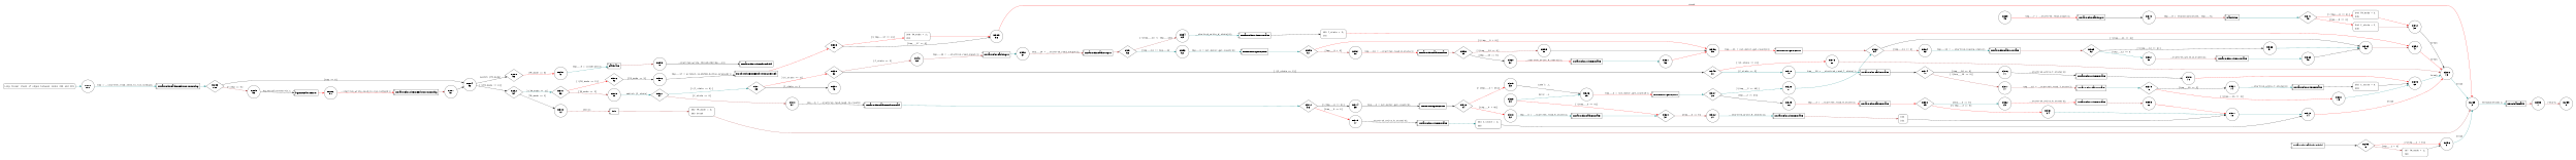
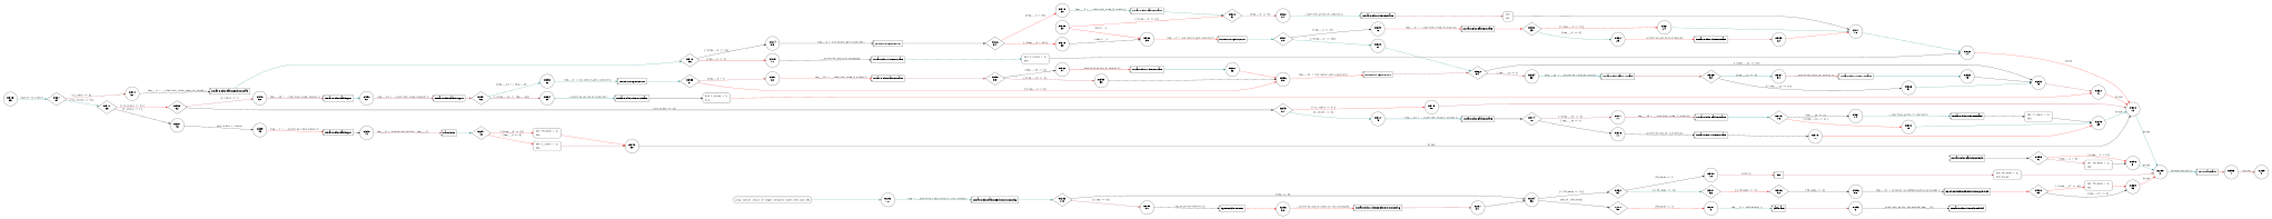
  digraph {
    rankdir=LR
    node [shape=circle]
    edge [color=teal fontname="Courier New"]
    n1 [label="N282\n101"]
    n2 [label=__startrek_read_need_to_run_nxtbg shape=component]
    n3 [label="N283\n100" shape=diamond]
    n4 [label="N284\n96"]
    n5 [label="N285\n99"]
    n6 [label="N288\n95" shape=diamond]
    n7 [label="N292\n94" shape=diamond]
    n8 [label=bg_nxtcolorsensor shape=component]
    n9 [label="N291\n9"]
    n10 [label="N286\n98"]
    n11 [label=__startrek_write_need_to_run_nxtbg shape=component]
    n12 [label="N287\n97"]
    n13 [label=calibrate shape=component]
    n14 [label="N300\n12"]
    n15 [label="N301\n93" shape=diamond]
    n16 [label="N293\n8"]
    n17 [label=init shape=component]
    n18 [label="N305\n85"]
    n19 [label="N306\n92" shape=diamond]
    n20 [fillcolor=white fontname="Courier New" label=<<table border="0" cellborder="0" cellpadding="3" bgcolor="white"><tr><td align="right">302</td><td align="left">TM_mode = 3;</td></tr><tr><td align="right">303</td><td align="left">break</td></tr></table>> penwidth=1 shape=Mrecord style="filled,bold"]
    n21 [label="N307\n84" shape=diamond]
    n22 [label="N386\n90"]
    n23 [label="N310\n37"]
    n24 [label="N311\n83" shape=diamond]
    n25 [label=ecrobot_is_ENTER_button_pressed shape=component]
    n26 [label="N388\n89" shape=diamond]
    n27 [label="N289\n2"]
    n28 [label=TerminateTask shape=component]
    n29 [label="N393\n1"]
    n30 [label="N259\n0"]
    n31 [label="N389\n86"]
    n32 [fillcolor=white fontname="Courier New" label=<<table border="0" cellborder="0" cellpadding="3" bgcolor="white"><tr><td align="right">390</td><td align="left">TM_mode = 2;</td></tr><tr><td align="right">391</td><td align="left"></td></tr></table>> penwidth=1 shape=Mrecord style="filled,bold"]
    n33 [label=__startrek_read_need_to_read shape=component]
    n34 [label="N337\n46"]
    n35 [label="N338\n82" shape=diamond]
    n36 [label="N312\n36" shape=diamond]
    n37 [label="N339\n45"]
    n38 [label="N348\n68"]
    n39 [label="N349\n81" shape=diamond]
    n40 [label=__startrek_read_input shape=component]
    n41 [label=__startrek_read_input shape=component]
    n42 [label="N372\n79"]
    n43 [label="N373\n80"]
    n44 [label="N350\n67"]
    n45 [label=__startrek_read_T_state shape=component]
    n46 [label="N308\n13"]
    n47 [label="N374\n78" shape=diamond]
    n48 [label="N376\n71"]
    n49 [label="N377\n77"]
    n50 [label=__startrek_write_T_state shape=component]
    n51 [label=__startrek_read_T_state shape=component]
    n52 [label="N378\n70"]
    n53 [label="N379\n76" shape=diamond]
    n54 [label="N381\n74"]
    n55 [label="N380\n75"]
    n56 [label=__startrek_write_T_state shape=component]
    n57 [label="N375\n69"]
    n58 [fillcolor=white fontname="Courier New" label=<<table border="0" cellborder="0" cellpadding="3" bgcolor="white"><tr><td align="right">382</td><td align="left">C_state = 0;</td></tr><tr><td align="right">383</td><td align="left"></td></tr></table>> penwidth=1 shape=Mrecord style="filled,bold"]
    n59 [label=__startrek_read_output shape=component]
    n60 [label="N351\n66" shape=diamond]
    n61 [label="N353\n62"]
    n62 [label="N354\n65"]
    n63 [label=nxt_motor_get_count shape=component]
    n64 [label=__startrek_write_W_state shape=component]
    n65 [label="N355\n61" shape=diamond]
    n66 [fillcolor=white fontname="Courier New" label=<<table border="0" cellborder="0" cellpadding="3" bgcolor="white"><tr><td align="right">369</td><td align="left">C_state = 3;</td></tr><tr><td align="right">370</td><td align="left"></td></tr></table>> penwidth=1 shape=Mrecord style="filled,bold"]
    n67 [label="N352\n47"]
    n68 [label="N357\n60"]
    n69 [label="N356\n55"]
    n70 [label=__startrek_read_R_state shape=component]
    n71 [label=nxt_motor_get_count shape=component]
    n72 [label="N358\n59" shape=diamond]
    n73 [label="N362\n54" shape=diamond]
    n74 [label="N364\n53"]
    n75 [label="N363\n48"]
    n76 [label=__startrek_read_W_state shape=component]
    n77 [label="N365\n52" shape=diamond]
    n78 [label="N367\n50"]
    n79 [label="N366\n51"]
    n80 [label=__startrek_write_W_state shape=component]
    n81 [label="N368\n49"]
    n82 [label="N360\n57"]
    n83 [label="N359\n58"]
    n84 [label=__startrek_write_R_state shape=component]
    n85 [label="N361\n56"]
    n86 [label="N340\n44"]
    n87 [label=transition shape=component]
    n88 [label="N341\n43" shape=diamond]
    n89 [fillcolor=white fontname="Courier New" label=<<table border="0" cellborder="0" cellpadding="3" bgcolor="white"><tr><td align="right">344</td><td align="left">C_state = 2;</td></tr><tr><td align="right">346</td><td align="left"></td></tr></table>> penwidth=1 shape=Mrecord style="filled,bold"]
    n90 [fillcolor=white fontname="Courier New" label=<<table border="0" cellborder="0" cellpadding="3" bgcolor="white"><tr><td align="right">343</td><td align="left">TM_mode = 3;</td></tr><tr><td align="right">345</td><td align="left"></td></tr></table>> penwidth=1 shape=Mrecord style="filled,bold"]
    n91 [label="N342\n38"]
    n92 [label="N315\n17"]
    n93 [label="N314\n35"]
    n94 [label=__startrek_write_R_state shape=component]
    n95 [label=nxt_motor_get_count shape=component]
    n96 [fillcolor=white fontname="Courier New" label=<<table border="0" cellborder="0" cellpadding="3" bgcolor="white"><tr><td align="right">334</td><td align="left">C_state = 1;</td></tr><tr><td align="right">335</td><td align="left"></td></tr></table>> penwidth=1 shape=Mrecord style="filled,bold"]
    n97 [label="N316\n34" shape=diamond]
    n98 [label="N318\n32"]
    n99 [label="N319\n33"]
    n100 [label=__startrek_read_R_state shape=component]
    n101 [label="N326\n29"]
    n102 [label="N320\n31" shape=diamond]
    n103 [label=nxt_motor_get_count shape=component]
    n104 [label="N327\n28" shape=diamond]
    n105 [label="N329\n26"]
    n106 [label="N328\n27"]
    n107 [label=__startrek_read_R_state shape=component]
    n108 [label="N330\n25" shape=diamond]
    n109 [label="N317\n18"]
    n110 [label="N313\n14"]
    n111 [label="N332\n23"]
    n112 [label="N331\n24"]
    n113 [label=__startrek_write_R_state shape=component]
    n114 [label="N333\n22"]
    n115 [label="N322\n21"]
    n116 [label=__startrek_write_R_state shape=component]
    n117 [label="N323\n30"]
    n118 [fillcolor=white fontname="Courier New" label=<<table border="0" cellborder="0" cellpadding="3" bgcolor="white"><tr><td align="right">324</td><td align="left"></td></tr><tr><td align="right">321</td><td align="left"></td></tr></table>> penwidth=1 shape=Mrecord style="filled,bold"]
    n119 [label=__startrek_write_threshold shape=component]
    n120 [label=__startrek_read_threshold shape=component]
    n121 [label="N295\n6" shape=diamond]
    n122 [fillcolor=white fontname="Courier New" label=<<table border="0" cellborder="0" cellpadding="3" bgcolor="white"><tr><td align="right">297</td><td align="left">TM_mode = 1;</td></tr><tr><td align="right">298</td><td align="left"></td></tr></table>> penwidth=1 shape=Mrecord style="filled,bold"]
    n123 [label="N296\n3"]
    n124 [fillcolor=white fontname="Courier New" label="Long linear chain of edges between nodes 260 and 281" penwidth=1 shape=Mrecord style="filled,bold"]
    n1 -> n2 [label="tmp = __startrek_read_need_to_run_nxtbg();"]
    n2 -> n3
    n3 -> n4 [color=black label="[tmp == 0]"]
    n3 -> n5 [color=brown label="[!(tmp == 0)]"]
    n4 -> n6 [color=black label="switch (TM_mode)"]
    n4 -> n7 [color=black label="[!(TM_mode == 0)]"]
    n5 -> n8 [color=black label="bg_nxtcolorsensor(1);"]
    n6 -> n9 [color=red label="[TM_mode == 0]"]
    n7 -> n14 [color=black label="[TM_mode == 1]"]
    n7 -> n15 [label="[!(TM_mode == 1)]"]
    n8 -> n10 [color=red]
    n9 -> n13 [label="tmp___0 = calibrate();"]
    n10 -> n11 [color=red label="__startrek_write_need_to_run_nxtbg(0);"]
    n11 -> n12 [color=brown]
    n12 -> n4 [color=black]
    n13 -> n16 [color=brown]
    n14 -> n17 [color=brown label="init();"]
-   n15 -> n18 [color=brown label="[TM_mode == 2]"]
    n15 -> n19 [color=red label="[!(TM_mode == 2)]"]
    n16 -> n119 [color=black label="__startrek_write_threshold(tmp___0);"]
    n17 -> n20 [color=brown]
    n18 -> n21 [label="switch (C_state)"]
    n19 -> n22 [color=black label="[TM_mode == 3]"]
    n20 -> n27 [color=brown fontname=""]
    n21 -> n23 [color=brown label="[C_state == 0]"]
    n21 -> n24 [label="[!(C_state == 0)]"]
    n22 -> n25 [color=black label="tmp___17 = ecrobot_is_ENTER_button_pressed();"]
    n23 -> n33 [color=black label="tmp___6 = __startrek_read_need_to_read();"]
    n24 -> n34 [color=black label="[C_state == 1]"]
    n24 -> n35 [color=red label="[!(C_state == 1)]"]
    n25 -> n26 [color=red]
    n26 -> n31 [color=black label="[tmp___17 == 0]"]
    n26 -> n32 [color=red label="[!(tmp___17 == 0)]"]
    n27 -> n28 [label="TerminateTask();"]
    n28 -> n29 [color=brown]
    n29 -> n30 [color=brown label="return;"]
    n31 -> n27 [color=red label=break]
    n32 -> n31 [color=red fontname=""]
    n33 -> n36
+   n34 -> n37 [color=black label="old_state = state;"]
    n35 -> n38 [color=brown label="[C_state == 2]"]
    n35 -> n39 [color=black label="[!(C_state == 2)]"]
    n36 -> n92 [color=red label="[tmp___6 == 0]"]
    n36 -> n93 [color=black label="[!(tmp___6 == 0)]"]
    n37 -> n40 [color=red label="tmp___7 = __startrek_read_input();"]
    n38 -> n41 [color=brown label="tmp___13 = __startrek_read_input();"]
    n39 -> n42 [label="[C_state == 3]"]
    n39 -> n43 [color=red label="[!(C_state == 3)]"]
    n40 -> n86 [color=black]
    n41 -> n44
    n42 -> n45 [label="tmp___16 = __startrek_read_T_state();"]
    n43 -> n46 [color=brown]
    n44 -> n59 [color=brown label="tmp___14 = __startrek_read_output();"]
    n45 -> n47 [color=black]
    n46 -> n27 [label=break]
    n47 -> n48 [color=black label="[tmp___16 == 0]"]
    n47 -> n49 [color=brown label="[!(tmp___16 == 0)]"]
    n48 -> n50 [color=black label="__startrek_write_T_state(1);"]
    n49 -> n51 [color=brown label="tmp___15 = __startrek_read_T_state();"]
    n50 -> n52 [color=black]
    n51 -> n53
    n52 -> n57 [color=red]
    n53 -> n54 [color=black label="[tmp___15 == 2]"]
    n53 -> n55 [color=red label="[!(tmp___15 == 2)]"]
    n54 -> n56 [label="__startrek_write_T_state(0);"]
    n55 -> n57
    n56 -> n58 [color=black]
    n57 -> n46 [label=break]
    n58 -> n57 [color=black fontname=""]
    n59 -> n60 [color=brown]
    n60 -> n61 [label="[tmp___13 != tmp___14]"]
    n60 -> n62 [color=brown label="[!(tmp___13 != tmp___14)]"]
    n61 -> n63 [label="tmp___9 = nxt_motor_get_count(0);"]
    n62 -> n64 [label="__startrek_write_W_state(0);"]
    n63 -> n65
    n64 -> n66 [color=black]
    n65 -> n68 [color=brown label="[tmp___9 > 0]"]
    n65 -> n69 [color=red label="[!(tmp___9 > 0)]"]
    n66 -> n67 [color=red fontname=""]
    n67 -> n46 [color=red label=break]
    n68 -> n70 [color=red label="tmp___10 = __startrek_read_R_state();"]
    n69 -> n71 [color=red label="tmp___11 = nxt_motor_get_count(0);"]
    n70 -> n72 [color=brown]
    n71 -> n73 [color=brown]
    n72 -> n82 [color=black label="[tmp___10 == 0]"]
    n72 -> n83 [color=brown label="[!(tmp___10 == 0)]"]
    n73 -> n74 [color=brown label="[tmp___11 <= 0]"]
    n73 -> n75 [color=black label="[!(tmp___11 <= 0)]"]
    n74 -> n76 [label="tmp___12 = __startrek_read_W_state();"]
    n75 -> n67 [color=brown]
    n76 -> n77 [color=brown]
    n77 -> n78 [label="[tmp___12 == 0]"]
    n77 -> n79 [color=black label="[!(tmp___12 == 0)]"]
    n78 -> n80 [color=brown label="__startrek_write_W_state(1);"]
    n79 -> n75
    n80 -> n81
    n81 -> n75 [color=black]
    n82 -> n84 [color=red label="__startrek_write_R_state(2);"]
    n83 -> n69 [color=black]
    n84 -> n85
    n85 -> n69 [color=red]
    n86 -> n87 [color=brown label="tmp___8 = transition(state, tmp___7);"]
    n87 -> n88
    n88 -> n89 [color=red label="[tmp___8 == 0]"]
    n88 -> n90 [color=red label="[!(tmp___8 == 0)]"]
    n89 -> n91 [color=brown fontname=""]
    n90 -> n91 [color=red fontname=""]
    n91 -> n46 [color=black label=break]
    n92 -> n94 [color=black label="__startrek_write_R_state(0);"]
    n93 -> n95 [color=black label="tmp___4 = nxt_motor_get_count(0);"]
    n94 -> n96
    n95 -> n97 [color=black]
    n96 -> n110 [color=black fontname=""]
    n97 -> n98 [color=red label="[tmp___4 < 45]"]
    n97 -> n99 [color=red label="[!(tmp___4 < 45)]"]
    n98 -> n100 [label="tmp___5 = __startrek_read_R_state();"]
    n99 -> n101 [color=black label="Label: _L"]
    n100 -> n102
    n101 -> n103 [color=red label="tmp___2 = nxt_motor_get_count(0);"]
    n102 -> n115 [color=brown label="[tmp___5 == 0]"]
    n103 -> n104
    n104 -> n105 [color=black label="[tmp___2 >= 45]"]
    n104 -> n106 [label="[!(tmp___2 >= 45)]"]
    n105 -> n107 [color=red label="tmp___3 = __startrek_read_R_state();"]
    n106 -> n73
    n107 -> n108 [color=red]
    n108 -> n111 [label="[tmp___3 == 0]"]
    n108 -> n112 [color=red label="[!(tmp___3 == 0)]"]
    n109 -> n110
    n110 -> n46 [color=red label=break]
    n111 -> n113 [color=red label="__startrek_write_R_state(3);"]
    n112 -> n109
    n113 -> n114 [color=brown]
    n114 -> n109 [color=red]
    n115 -> n116 [label="__startrek_write_R_state(1);"]
    n116 -> n118 [color=brown]
-   n117 -> n101 [label="Goto: _L"]
+   n117 -> n101 [color=red label="Goto: _L"]
    n117 -> n102 [color=red label="[!(tmp___5 == 0)]"]
    n118 -> n109 [color=black fontname=""]
    n120 -> n121 [color=black]
    n121 -> n122 [color=brown label="[tmp___1 > 0]"]
    n121 -> n123 [color=red label="[!(tmp___1 > 0)]"]
    n122 -> n123 [color=black fontname=""]
    n123 -> n27 [label=break]
    n124 -> n1 [fontname=""]
  }
